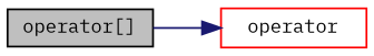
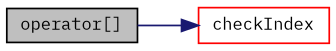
  digraph {
    rankdir=LR
    fontname="IBM Plex Mono"
    node [fontname="IBM Plex Mono" fontsize=10 shape=record]
    n1 [color=black fillcolor=grey75 fontcolor=black height=0.2 label="operator[]" style=filled width=0.4]
-   n2 [color=red height=0.2 label=operator width=0.4]
+   n2 [color=red height=0.2 label=checkIndex width=0.4]
    n1 -> n2 [color=midnightblue fontname="IBM Plex Mono" fontsize=10 labelfontname=Helvetica labelfontsize=10 style=solid]
  }
